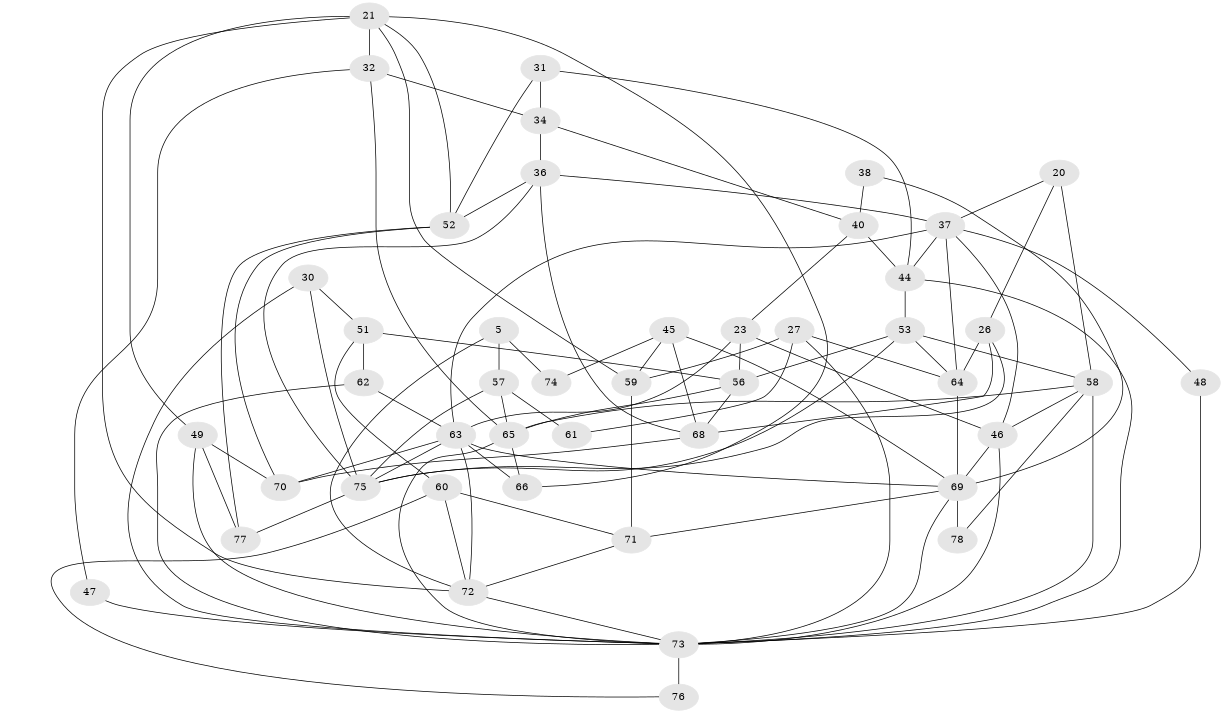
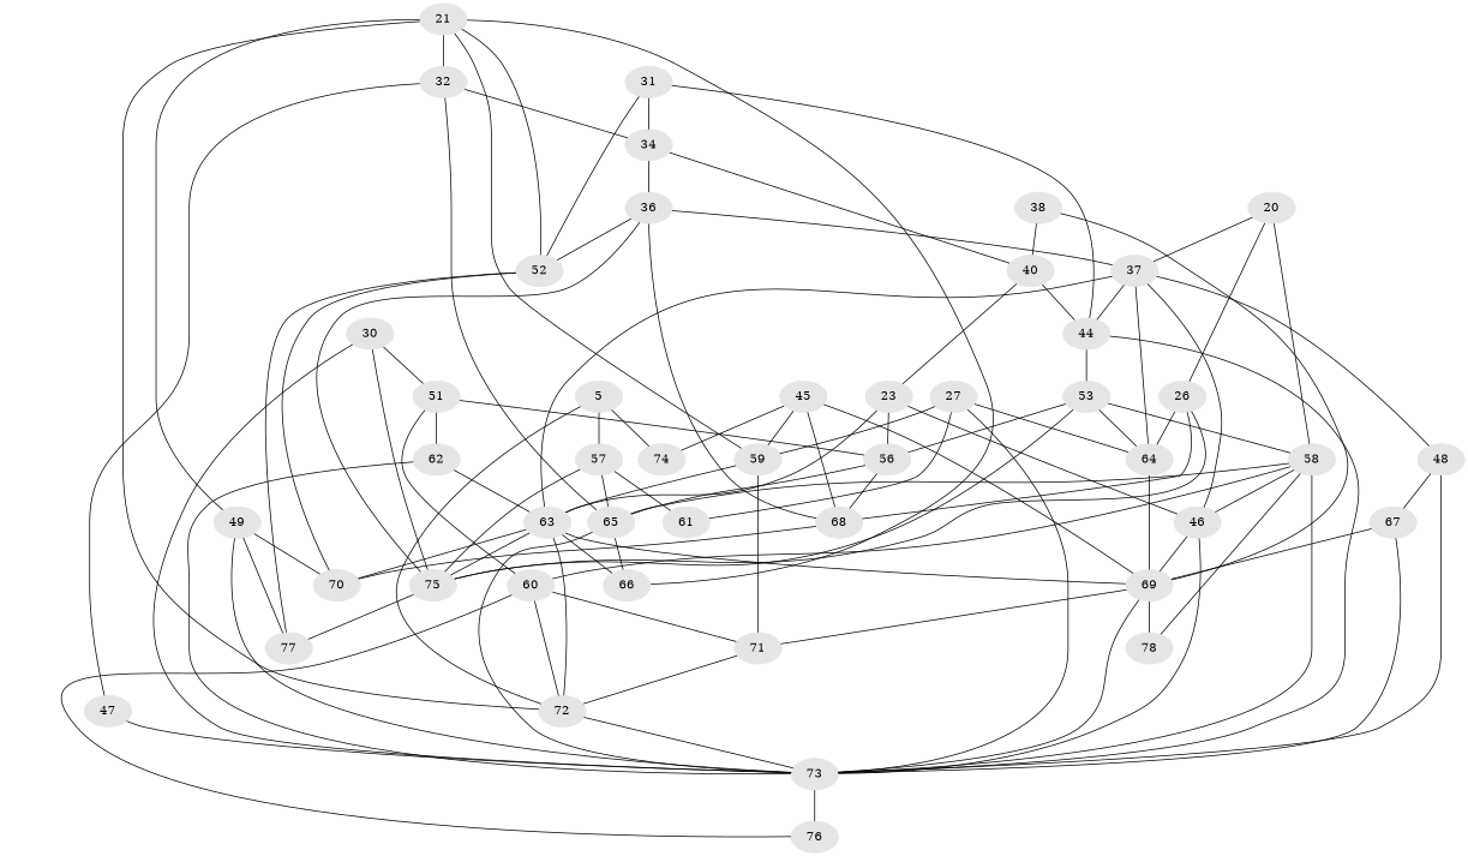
  graph {
    node [color=gray90 style=filled]
    46 [super="+41"]
    73 [super="+55+35"]
    69 [super="+50+24"]
    57 [super="+2"]
    5
    72 [super="+15+39"]
    74
    75 [super="+6+19"]
    61
    65 [super="+4"]
    20 [super="+1"]
    26
    37 [super="+29"]
    58 [super="+7"]
    64
    68 [super="+10"]
    44
    48
    63 [super="+54+8"]
    60
    78
    21 [super="+13+12"]
    32
    49
    52
    59 [super="+33"]
    66 [super="+28"]
    34
    47
    70
    77
    71
    27
    76 [super="+14"]
    30
    51
    56 [super="+25"]
    62
    31
    36 [super="+22"]
    40
    53
    n43 [label=23]
+   67 [super="+42"]
    38
    45
    46 -- 73
    46 -- 69 [weight=2]
    73 -- 76 [weight=4]
    69 -- 73
    69 -- 78
    69 -- 71
    57 -- 75 [weight=2]
    57 -- 61
    57 -- 65 [weight=2]
    5 -- 57
    5 -- 72
    5 -- 74
    72 -- 73 [weight=2]
    75 -- 77
    65 -- 73
    65 -- 66
    20 -- 26
    20 -- 37
    20 -- 58 [weight=2]
    26 -- 75
    26 -- 64
    26 -- 68
    37 -- 46
    37 -- 64
    37 -- 44
    37 -- 48
    37 -- 63 [weight=2]
    58 -- 46
    58 -- 73
    58 -- 65
+   58 -- 60
    58 -- 78
    64 -- 69
    68 -- 70
    44 -- 73
    44 -- 53
    48 -- 73 [weight=2]
+   48 -- 67 [weight=2]
    63 -- 69 [weight=2]
    63 -- 72
    63 -- 75 [weight=2]
    63 -- 66
    63 -- 70
    60 -- 72
    60 -- 71
    60 -- 76
    21 -- 72 [weight=2]
    21 -- 32 [weight=2]
    21 -- 49
    21 -- 52
    21 -- 59
    21 -- 66
    32 -- 65
    32 -- 34
    32 -- 47
    49 -- 73
    49 -- 70
    49 -- 77
    52 -- 70
    52 -- 77
+   59 -- 63
    59 -- 71 [weight=2]
    34 -- 36
    34 -- 40
    47 -- 73
    71 -- 72
    27 -- 73
    27 -- 61
    27 -- 64
    27 -- 59
    30 -- 73
    30 -- 75 [weight=2]
    30 -- 51
    51 -- 60
    51 -- 56 [weight=2]
    51 -- 62
    56 -- 65 [weight=2]
    56 -- 68
    62 -- 73
    62 -- 63
    31 -- 44
    31 -- 52
    31 -- 34
    36 -- 75
    36 -- 37
    36 -- 68
    36 -- 52
    40 -- 44
    40 -- n43
    53 -- 75
    53 -- 58
    53 -- 64
    53 -- 56
    n43 -- 46
    n43 -- 63
    n43 -- 56
+   67 -- 73
+   67 -- 69
    38 -- 69
    38 -- 40
    45 -- 69
    45 -- 74
    45 -- 68
    45 -- 59
  }
